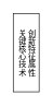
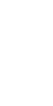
  <mxCell id="0" />
  <mxCell id="1" parent="0" />
- <mxCell id="2" value="&lt;font face=&quot;vetical&quot;&gt;关键核心技术创新特征属性&lt;/font&gt;" style="rounded=0;whiteSpace=wrap;html=1;horizontal=1;labelPosition=center;verticalLabelPosition=middle;align=center;verticalAlign=middle;textDirection=vertical-lr;spacingTop=20;spacingBottom=20;spacingLeft=2;spacingRight=2;" vertex="1" parent="1"><mxGeometry x="20" y="20" width="40" height="120" as="geometry" /></mxCell>
